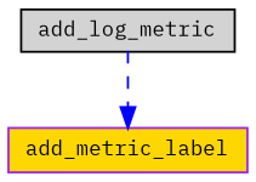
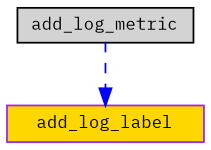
  digraph {
    rankdir=TB
    fontname="IBM Plex Mono"
    node [fontname="IBM Plex Mono" fontsize=10 shape=record style=filled]
    n1 [color=black fillcolor=lightgrey fontcolor=black height=0.2 label=add_log_metric width=0.4]
-   n2 [color=purple fillcolor=gold height=0.2 label=add_metric_label width=0.4]
+   n2 [color=purple fillcolor=gold height=0.2 label=add_log_label width=0.4]
    n1 -> n2 [color=blue fontname="IBM Plex Mono" fontsize=10 labelfontname=Helvetica labelfontsize=10 style=dashed]
  }
